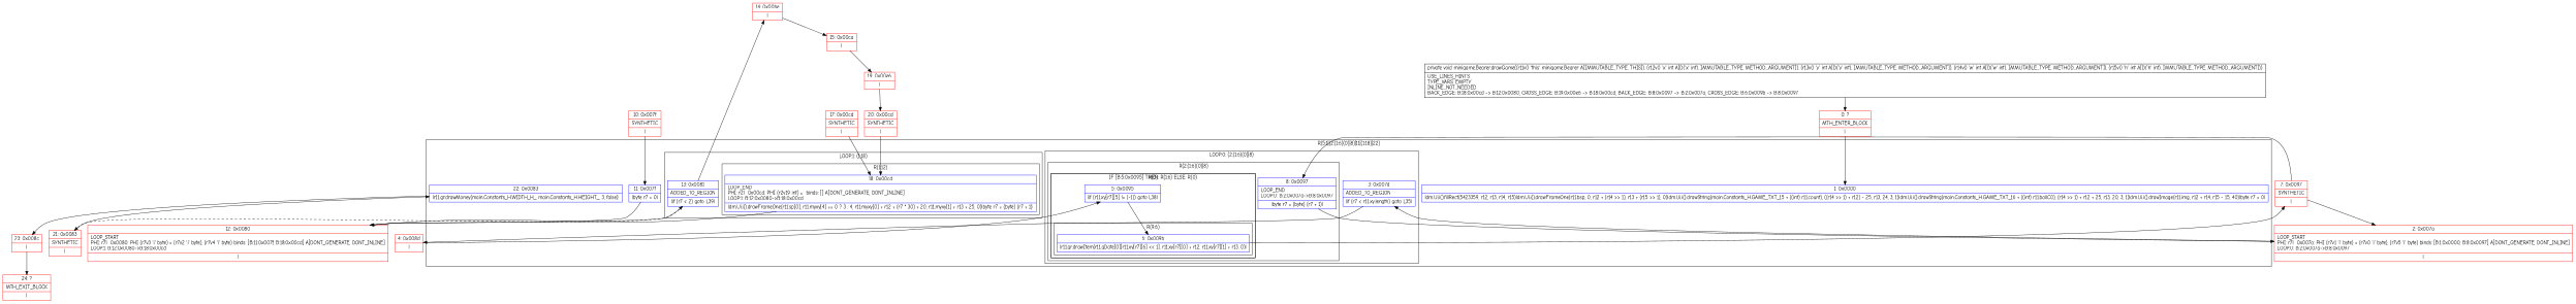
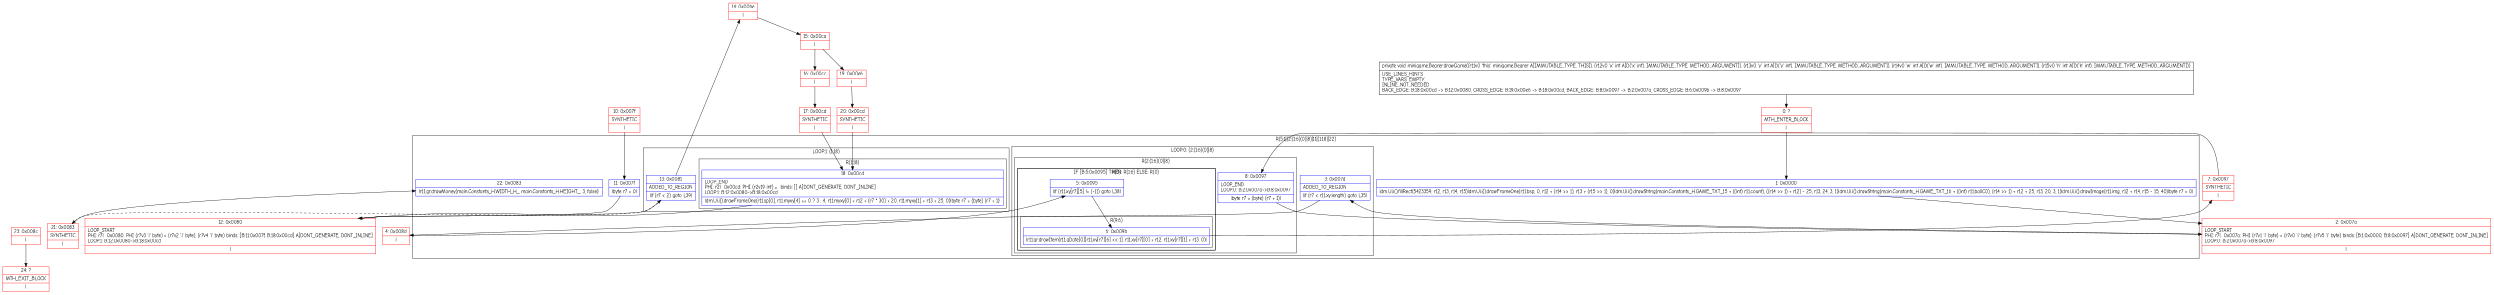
  digraph {
    fontname="Comic Neue"
    node [color=red fontname="Comic Neue" shape=record]
    edge [fontname="Comic Neue"]
    n1 [color=blue label="{6\:\ 0x009b|lr11.gr.drawItem(r11.gDate[0][r11.xy[r7][6] \<\< 1], r11.xy[r7][0] + r12, r11.xy[r7][1] + r13, 0)l}"]
    n2 [color=blue label="{5\:\ 0x0095|lif (r11.xy[r7][5] != (\-1)) goto L38l}"]
    n3 [color=blue label="{8\:\ 0x0097|LOOP_END\lLOOP:0: B:2:0x007a\-\>B:8:0x0097\l|lbyte r7 = (byte) (r7 + 1)l}"]
    n4 [color=blue label="{3\:\ 0x007d|ADDED_TO_REGION\l|lif (r7 \< r11.xy.length) goto L35l}"]
    n5 [color=blue label="{18\:\ 0x00cd|LOOP_END\lPHI: r2l  0x00cd: PHI (r2v19 int) =  binds: [] A[DONT_GENERATE, DONT_INLINE]\lLOOP:1: B:12:0x0080\-\>B:18:0x00cd\l|ldm.Ui.i().drawFrameOne(r11.sp[0], r11.myxy[4] == 0 ? 3 : 4, r11.myxy[0] + r12 + (r7 * 30) + 20, r11.myxy[1] + r13 + 25, 0)lbyte r7 = (byte) (r7 + 1)l}"]
    n6 [color=blue label="{13\:\ 0x0081|ADDED_TO_REGION\l|lif (r7 \< 2) goto L39l}"]
    n7 [color=blue label="{1\:\ 0x0000|ldm.Ui.i().fillRect(5423359, r12, r13, r14, r15)ldm.Ui.i().drawFrameOne(r11.bsp, 0, r12 + (r14 \>\> 1), r13 + (r15 \>\> 1), 0)ldm.Ui.i().drawString(main.Constants_H.GAME_TXT_15 + ((int) r11.count), ((r14 \>\> 1) + r12) \- 25, r13, 24, 3, 1)ldm.Ui.i().drawString(main.Constants_H.GAME_TXT_16 + ((int) r11.ballC0), (r14 \>\> 1) + r12 + 25, r13, 20, 3, 1)ldm.Ui.i().drawImage(r11.img, r12 + r14, r15 \- 15, 40)lbyte r7 = 0l}"]
    n8 [color=blue label="{11\:\ 0x007f|lbyte r7 = 0l}"]
    n9 [color=blue label="{22\:\ 0x0083|lr11.gr.drawMoney(main.Constants_H.WIDTH_H_, main.Constants_H.HEIGHT_, 3, false)l}"]
    n10 [label="{7\:\ 0x0097|SYNTHETIC\l|l}"]
    n11 [label="{2\:\ 0x007a|LOOP_START\lPHI: r7l  0x007a: PHI (r7v1 'i' byte) = (r7v0 'i' byte), (r7v5 'i' byte) binds: [B:1:0x0000, B:8:0x0097] A[DONT_GENERATE, DONT_INLINE]\lLOOP:0: B:2:0x007a\-\>B:8:0x0097\l|l}"]
    n12 [label="{4\:\ 0x008d|l}"]
    n13 [label="{12\:\ 0x0080|LOOP_START\lPHI: r7l  0x0080: PHI (r7v3 'i' byte) = (r7v2 'i' byte), (r7v4 'i' byte) binds: [B:11:0x007f, B:18:0x00cd] A[DONT_GENERATE, DONT_INLINE]\lLOOP:1: B:12:0x0080\-\>B:18:0x00cd\l|l}"]
    n14 [label="{14\:\ 0x00be|l}"]
    n15 [label="{21\:\ 0x0083|SYNTHETIC\l|l}"]
    n16 [label="{23\:\ 0x008c|l}"]
    n17 [label="{10\:\ 0x007f|SYNTHETIC\l|l}"]
    n18 [label="{15\:\ 0x00ca|l}"]
    n19 [label="{24\:\ ?|MTH_EXIT_BLOCK\l|l}"]
    n20 [label="{0\:\ ?|MTH_ENTER_BLOCK\l|l}"]
+   n21 [label="{16\:\ 0x00cc|l}"]
    n22 [label="{19\:\ 0x00e6|l}"]
    n23 [label="{17\:\ 0x00cd|SYNTHETIC\l|l}"]
    n24 [label="{20\:\ 0x00cd|SYNTHETIC\l|l}"]
    n25 [label="{private void minigame.Bearer.drawGame((r11v0 'this' minigame.Bearer A[IMMUTABLE_TYPE, THIS]), (r12v0 'x' int A[D('x' int), IMMUTABLE_TYPE, METHOD_ARGUMENT]), (r13v0 'y' int A[D('y' int), IMMUTABLE_TYPE, METHOD_ARGUMENT]), (r14v0 'w' int A[D('w' int), IMMUTABLE_TYPE, METHOD_ARGUMENT]), (r15v0 'h' int A[D('h' int), IMMUTABLE_TYPE, METHOD_ARGUMENT]))  | USE_LINES_HINTS\lTYPE_VARS: EMPTY\lINLINE_NOT_NEEDED\lBACK_EDGE: B:18:0x00cd \-\> B:12:0x0080, CROSS_EDGE: B:19:0x00e6 \-\> B:18:0x00cd, BACK_EDGE: B:8:0x0097 \-\> B:2:0x007a, CROSS_EDGE: B:6:0x009b \-\> B:8:0x0097\l}" color=""]
    subgraph cluster_1 {
      label="R(5:1|(2:(1:6)(0)|8)|11|(1:18)|22)"
      n7
      n8
      n9
      subgraph cluster_2 {
        label="LOOP:0: (2:(1:6)(0)|8)"
        n4
        subgraph cluster_3 {
          label="R(2:(1:6)(0)|8)"
          n3
          subgraph cluster_4 {
            label="IF [B:5:0x0095] THEN: R(1:6) ELSE: R(0)"
            n2
            subgraph cluster_5 {
              label="R(9:6)"
              n1
            }
            subgraph cluster_6 {
              label="R(0)"
            }
          }
        }
      }
      subgraph cluster_7 {
        label="LOOP:1: (1:18)"
        n6
        subgraph cluster_8 {
-         label="R(1:12)"
+         label="R(1:18)"
          n5
        }
      }
    }
    n1 -> n10
    n2 -> n1
    n3 -> n11
    n4 -> n12
    n5 -> n13
    n6 -> n14
    n6 -> n15 [style=dashed]
-   n10 -> n11
+   n7 -> n11
    n8 -> n13
-   n9 -> n16
    n10 -> n3
    n11 -> n4
    n12 -> n2
    n13 -> n6
    n14 -> n18
    n15 -> n9
    n16 -> n19
    n17 -> n8
+   n18 -> n21
    n18 -> n22
    n20 -> n7
+   n21 -> n23
    n22 -> n24
    n23 -> n5
    n24 -> n5
    n25 -> n20
  }
